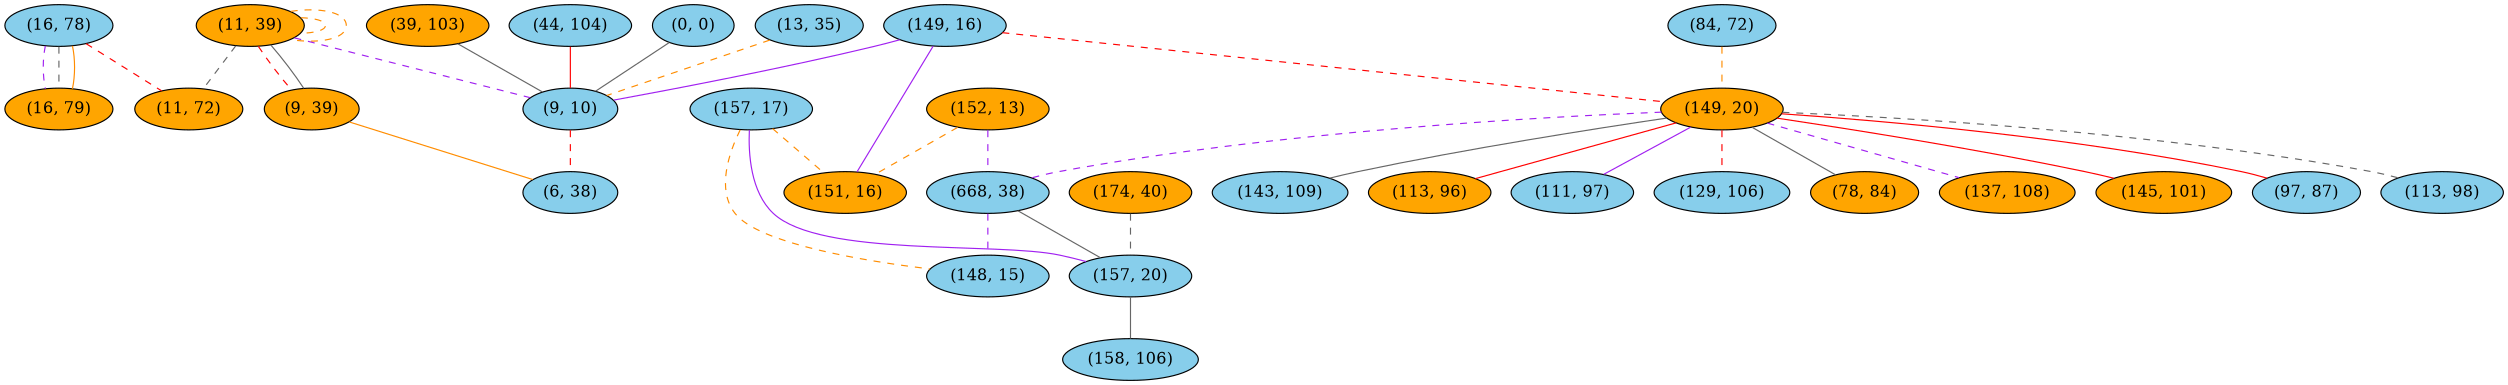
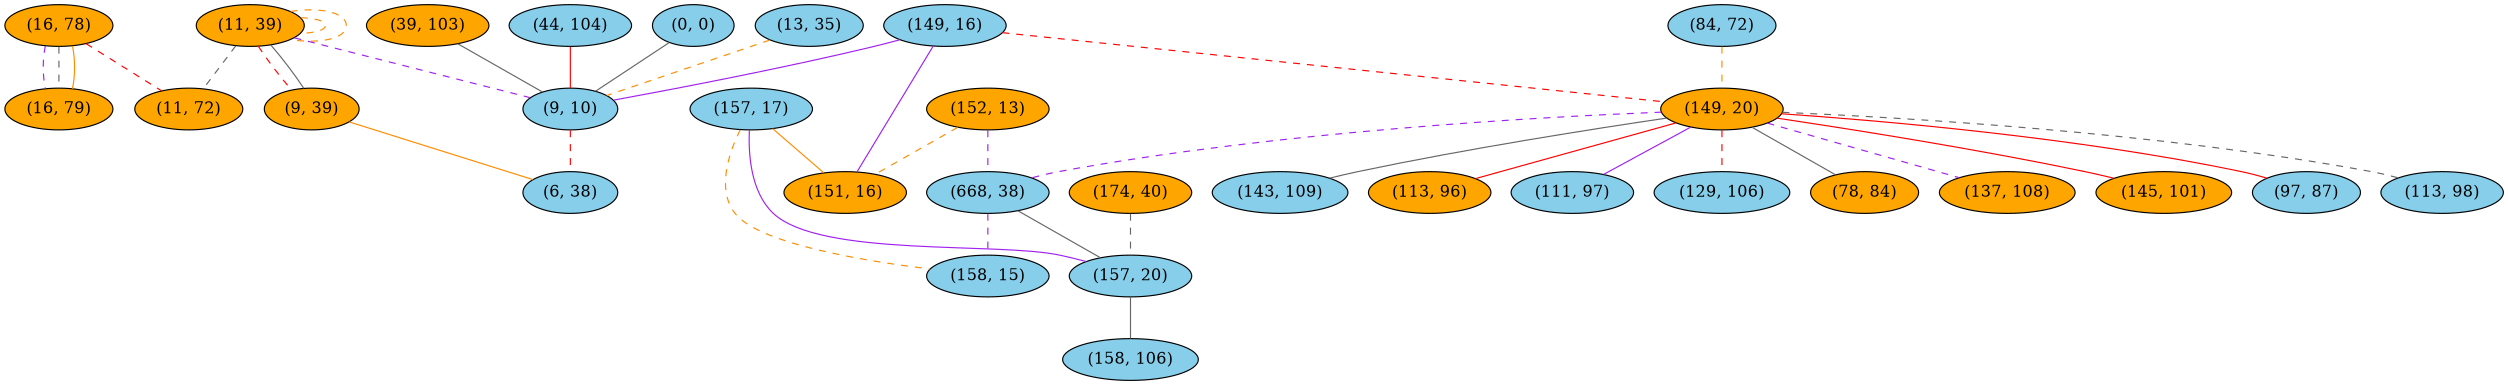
  graph {
    node [fillcolor=skyblue style=filled]
    edge [color=gray40 style=dashed weight=3]
    "(11, 39)" [fillcolor=orange]
    "(11, 72)" [fillcolor=orange]
    "(9, 10)"
    "(9, 39)" [fillcolor=orange]
    "(6, 38)"
    "(149, 20)" [fillcolor=orange]
    "(84, 72)"
    n8 [label="(668, 38)"]
    "(143, 109)"
    "(113, 96)" [fillcolor=orange]
    "(111, 97)"
    "(129, 106)"
    "(78, 84)" [fillcolor=orange]
    "(137, 108)" [fillcolor=orange]
    "(145, 101)" [fillcolor=orange]
    "(97, 87)"
    "(113, 98)"
    "(39, 103)" [fillcolor=orange]
    "(152, 13)" [fillcolor=orange]
    "(151, 16)" [fillcolor=orange]
-   "(158, 15)" [label="(148, 15)"]
+   "(158, 15)"
    "(157, 20)"
    "(149, 16)"
-   "(16, 78)"
+   "(16, 78)" [fillcolor=orange]
    "(16, 79)" [fillcolor=orange]
    "(158, 106)"
    "(174, 40)" [fillcolor=orange]
    "(44, 104)"
    "(157, 17)"
    "(0, 0)"
    "(13, 35)"
    "(11, 39)" -- "(11, 39)" [color=darkorange weight=2]
    "(11, 39)" -- "(11, 39)" [color=darkorange weight=2]
    "(11, 39)" -- "(11, 72)" [weight=1]
    "(11, 39)" -- "(9, 10)" [color=purple]
    "(11, 39)" -- "(9, 39)" [color=red weight=1]
    "(11, 39)" -- "(9, 39)" [style=solid weight=1]
    "(9, 10)" -- "(6, 38)" [color=red]
    "(9, 39)" -- "(6, 38)" [color=darkorange style=solid weight=1]
    "(149, 20)" -- n8 [color=purple]
    "(149, 20)" -- "(143, 109)" [style=solid]
    "(149, 20)" -- "(113, 96)" [color=red style=solid]
    "(149, 20)" -- "(111, 97)" [color=purple style=solid]
    "(149, 20)" -- "(129, 106)" [color=red]
    "(149, 20)" -- "(78, 84)" [style=solid]
    "(149, 20)" -- "(137, 108)" [color=purple]
    "(149, 20)" -- "(145, 101)" [color=red style=solid]
    "(149, 20)" -- "(97, 87)" [color=red style=solid]
    "(149, 20)" -- "(113, 98)"
    "(84, 72)" -- "(149, 20)" [color=darkorange]
    n8 -- "(158, 15)" [color=purple]
    n8 -- "(157, 20)" [style=solid]
    "(39, 103)" -- "(9, 10)" [style=solid]
    "(152, 13)" -- n8 [color=purple]
    "(152, 13)" -- "(151, 16)" [color=darkorange weight=1]
    "(157, 20)" -- "(158, 106)" [style=solid]
    "(149, 16)" -- "(9, 10)" [color=purple style=solid weight=1]
    "(149, 16)" -- "(149, 20)" [color=red weight=1]
    "(149, 16)" -- "(151, 16)" [color=purple style=solid weight=1]
    "(16, 78)" -- "(11, 72)" [color=red weight=1]
    "(16, 78)" -- "(16, 79)" [color=purple weight=1]
    "(16, 78)" -- "(16, 79)" [weight=1]
    "(16, 78)" -- "(16, 79)" [color=darkorange style=solid weight=1]
    "(174, 40)" -- "(157, 20)"
    "(44, 104)" -- "(9, 10)" [color=red style=solid]
-   "(157, 17)" -- "(151, 16)" [color=darkorange weight=1]
+   "(157, 17)" -- "(151, 16)" [color=darkorange style=solid weight=1]
    "(157, 17)" -- "(158, 15)" [color=darkorange weight=1]
    "(157, 17)" -- "(157, 20)" [color=purple style=solid weight=1]
    "(0, 0)" -- "(9, 10)" [style=solid weight=4]
    "(13, 35)" -- "(9, 10)" [color=darkorange]
  }
